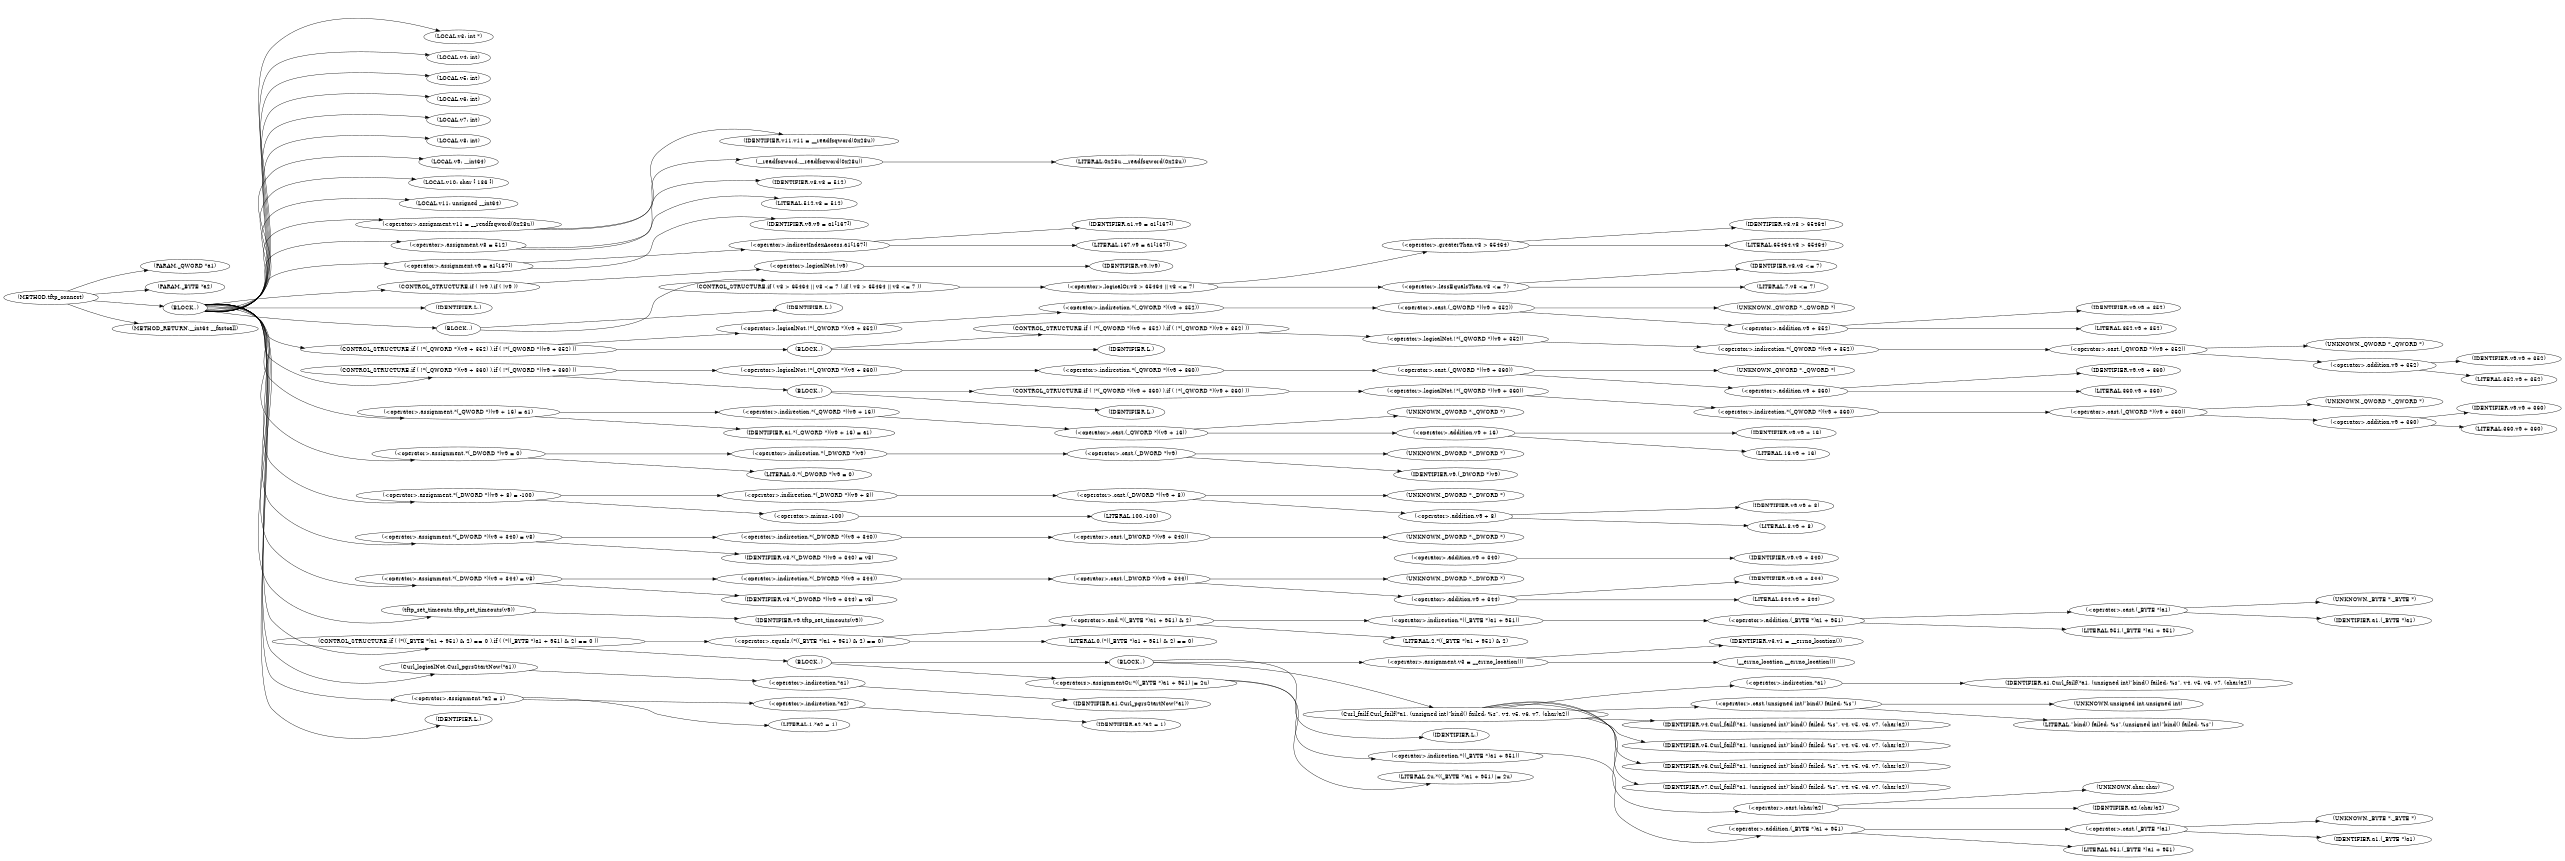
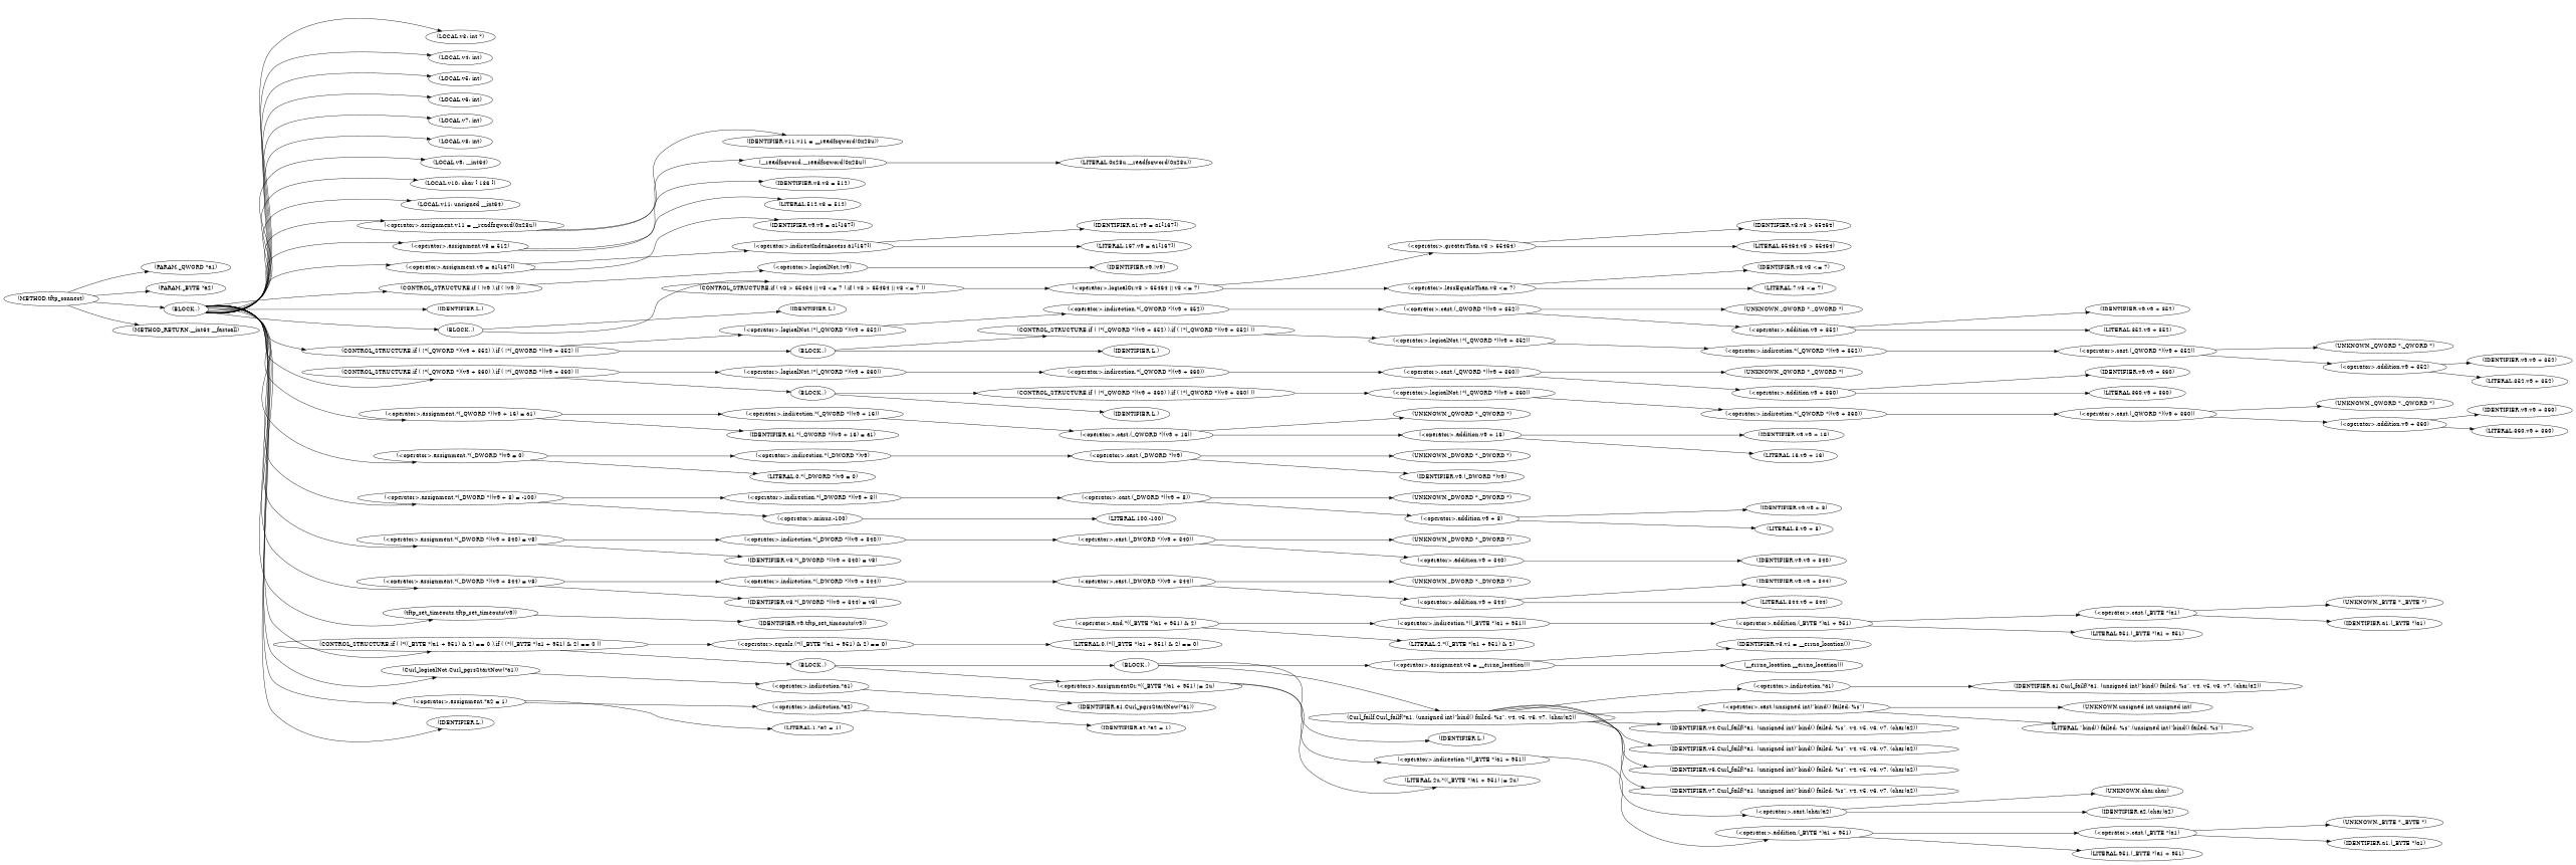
  digraph {
    rankdir=LR
    n1 [label="(METHOD,tftp_connect)"]
    n2 [label="(PARAM,_QWORD *a1)"]
    n3 [label="(PARAM,_BYTE *a2)"]
    n4 [label="(BLOCK,,)"]
    n5 [label="(METHOD_RETURN,__int64 __fastcall)"]
    n6 [label="(LOCAL,v3: int *)"]
    n7 [label="(LOCAL,v4: int)"]
    n8 [label="(LOCAL,v5: int)"]
    n9 [label="(LOCAL,v6: int)"]
    n10 [label="(LOCAL,v7: int)"]
    n11 [label="(LOCAL,v8: int)"]
    n12 [label="(LOCAL,v9: __int64)"]
    n13 [label="(LOCAL,v10: char [ 136 ])"]
    n14 [label="(LOCAL,v11: unsigned __int64)"]
    n15 [label="(<operator>.assignment,v11 = __readfsqword(0x28u))"]
    n16 [label="(<operator>.assignment,v8 = 512)"]
    n17 [label="(<operator>.assignment,v9 = a1[167])"]
    n18 [label="(CONTROL_STRUCTURE,if ( !v9 ),if ( !v9 ))"]
    n19 [label="(IDENTIFIER,L,)"]
    n20 [label="(BLOCK,,)"]
    n21 [label="(CONTROL_STRUCTURE,if ( !*(_QWORD *)(v9 + 352) ),if ( !*(_QWORD *)(v9 + 352) ))"]
    n22 [label="(CONTROL_STRUCTURE,if ( !*(_QWORD *)(v9 + 360) ),if ( !*(_QWORD *)(v9 + 360) ))"]
    n23 [label="(<operator>.assignment,*(_QWORD *)(v9 + 16) = a1)"]
    n24 [label="(<operator>.assignment,*(_DWORD *)v9 = 0)"]
    n25 [label="(<operator>.assignment,*(_DWORD *)(v9 + 8) = -100)"]
    n26 [label="(<operator>.assignment,*(_DWORD *)(v9 + 340) = v8)"]
    n27 [label="(<operator>.assignment,*(_DWORD *)(v9 + 344) = v8)"]
    n28 [label="(tftp_set_timeouts,tftp_set_timeouts(v9))"]
    n29 [label="(CONTROL_STRUCTURE,if ( (*((_BYTE *)a1 + 951) & 2) == 0 ),if ( (*((_BYTE *)a1 + 951) & 2) == 0 ))"]
    n30 [label="(Curl_logicalNot,Curl_pgrsStartNow(*a1))"]
    n31 [label="(<operator>.assignment,*a2 = 1)"]
    n32 [label="(IDENTIFIER,L,)"]
    n33 [label="(IDENTIFIER,v11,v11 = __readfsqword(0x28u))"]
    n34 [label="(__readfsqword,__readfsqword(0x28u))"]
    n35 [label="(IDENTIFIER,v8,v8 = 512)"]
    n36 [label="(LITERAL,512,v8 = 512)"]
    n37 [label="(IDENTIFIER,v9,v9 = a1[167])"]
    n38 [label="(<operator>.indirectIndexAccess,a1[167])"]
    n39 [label="(<operator>.logicalNot,!v9)"]
    n40 [label="(CONTROL_STRUCTURE,if ( v8 > 65464 || v8 <= 7 ),if ( v8 > 65464 || v8 <= 7 ))"]
    n41 [label="(IDENTIFIER,L,)"]
    n42 [label="(<operator>.logicalNot,!*(_QWORD *)(v9 + 352))"]
    n43 [label="(BLOCK,,)"]
    n44 [label="(<operator>.logicalNot,!*(_QWORD *)(v9 + 360))"]
    n45 [label="(BLOCK,,)"]
    n46 [label="(<operator>.indirection,*(_QWORD *)(v9 + 16))"]
    n47 [label="(IDENTIFIER,a1,*(_QWORD *)(v9 + 16) = a1)"]
    n48 [label="(<operator>.indirection,*(_DWORD *)v9)"]
    n49 [label="(LITERAL,0,*(_DWORD *)v9 = 0)"]
    n50 [label="(<operator>.indirection,*(_DWORD *)(v9 + 8))"]
    n51 [label="(<operator>.minus,-100)"]
    n52 [label="(<operator>.indirection,*(_DWORD *)(v9 + 340))"]
    n53 [label="(IDENTIFIER,v8,*(_DWORD *)(v9 + 340) = v8)"]
    n54 [label="(<operator>.indirection,*(_DWORD *)(v9 + 344))"]
    n55 [label="(IDENTIFIER,v8,*(_DWORD *)(v9 + 344) = v8)"]
    n56 [label="(IDENTIFIER,v9,tftp_set_timeouts(v9))"]
    n57 [label="(<operator>.equals,(*((_BYTE *)a1 + 951) & 2) == 0)"]
    n58 [label="(BLOCK,,)"]
    n59 [label="(<operator>.indirection,*a1)"]
    n60 [label="(<operator>.indirection,*a2)"]
    n61 [label="(LITERAL,1,*a2 = 1)"]
    n62 [label="(LITERAL,0x28u,__readfsqword(0x28u))"]
    n63 [label="(IDENTIFIER,a1,v9 = a1[167])"]
    n64 [label="(LITERAL,167,v9 = a1[167])"]
    n65 [label="(IDENTIFIER,v9,!v9)"]
    n66 [label="(<operator>.logicalOr,v8 > 65464 || v8 <= 7)"]
    n67 [label="(<operator>.greaterThan,v8 > 65464)"]
    n68 [label="(<operator>.lessEqualsThan,v8 <= 7)"]
    n69 [label="(IDENTIFIER,v8,v8 > 65464)"]
    n70 [label="(LITERAL,65464,v8 > 65464)"]
    n71 [label="(IDENTIFIER,v8,v8 <= 7)"]
    n72 [label="(LITERAL,7,v8 <= 7)"]
    n73 [label="(<operator>.indirection,*(_QWORD *)(v9 + 352))"]
    n74 [label="(CONTROL_STRUCTURE,if ( !*(_QWORD *)(v9 + 352) ),if ( !*(_QWORD *)(v9 + 352) ))"]
    n75 [label="(IDENTIFIER,L,)"]
    n76 [label="(<operator>.cast,(_QWORD *)(v9 + 352))"]
    n77 [label="(UNKNOWN,_QWORD *,_QWORD *)"]
    n78 [label="(<operator>.addition,v9 + 352)"]
    n79 [label="(IDENTIFIER,v9,v9 + 352)"]
    n80 [label="(LITERAL,352,v9 + 352)"]
    n81 [label="(<operator>.logicalNot,!*(_QWORD *)(v9 + 352))"]
    n82 [label="(<operator>.indirection,*(_QWORD *)(v9 + 352))"]
    n83 [label="(<operator>.cast,(_QWORD *)(v9 + 352))"]
    n84 [label="(UNKNOWN,_QWORD *,_QWORD *)"]
    n85 [label="(<operator>.addition,v9 + 352)"]
    n86 [label="(IDENTIFIER,v9,v9 + 352)"]
    n87 [label="(LITERAL,352,v9 + 352)"]
    n88 [label="(<operator>.indirection,*(_QWORD *)(v9 + 360))"]
    n89 [label="(CONTROL_STRUCTURE,if ( !*(_QWORD *)(v9 + 360) ),if ( !*(_QWORD *)(v9 + 360) ))"]
    n90 [label="(IDENTIFIER,L,)"]
    n91 [label="(<operator>.cast,(_QWORD *)(v9 + 360))"]
    n92 [label="(UNKNOWN,_QWORD *,_QWORD *)"]
    n93 [label="(<operator>.addition,v9 + 360)"]
    n94 [label="(IDENTIFIER,v9,v9 + 360)"]
    n95 [label="(LITERAL,360,v9 + 360)"]
    n96 [label="(<operator>.logicalNot,!*(_QWORD *)(v9 + 360))"]
    n97 [label="(<operator>.indirection,*(_QWORD *)(v9 + 360))"]
    n98 [label="(<operator>.cast,(_QWORD *)(v9 + 360))"]
    n99 [label="(UNKNOWN,_QWORD *,_QWORD *)"]
    n100 [label="(<operator>.addition,v9 + 360)"]
    n101 [label="(IDENTIFIER,v9,v9 + 360)"]
    n102 [label="(LITERAL,360,v9 + 360)"]
    n103 [label="(<operator>.cast,(_QWORD *)(v9 + 16))"]
    n104 [label="(UNKNOWN,_QWORD *,_QWORD *)"]
    n105 [label="(<operator>.addition,v9 + 16)"]
    n106 [label="(IDENTIFIER,v9,v9 + 16)"]
    n107 [label="(LITERAL,16,v9 + 16)"]
    n108 [label="(<operator>.cast,(_DWORD *)v9)"]
    n109 [label="(UNKNOWN,_DWORD *,_DWORD *)"]
    n110 [label="(IDENTIFIER,v9,(_DWORD *)v9)"]
    n111 [label="(<operator>.cast,(_DWORD *)(v9 + 8))"]
    n112 [label="(LITERAL,100,-100)"]
    n113 [label="(UNKNOWN,_DWORD *,_DWORD *)"]
    n114 [label="(<operator>.addition,v9 + 8)"]
    n115 [label="(IDENTIFIER,v9,v9 + 8)"]
    n116 [label="(LITERAL,8,v9 + 8)"]
    n117 [label="(<operator>.cast,(_DWORD *)(v9 + 340))"]
    n118 [label="(UNKNOWN,_DWORD *,_DWORD *)"]
    n119 [label="(<operator>.addition,v9 + 340)"]
    n120 [label="(IDENTIFIER,v9,v9 + 340)"]
    n121 [label="(<operator>.cast,(_DWORD *)(v9 + 344))"]
    n122 [label="(UNKNOWN,_DWORD *,_DWORD *)"]
    n123 [label="(<operator>.addition,v9 + 344)"]
    n124 [label="(IDENTIFIER,v9,v9 + 344)"]
    n125 [label="(LITERAL,344,v9 + 344)"]
    n126 [label="(<operator>.and,*((_BYTE *)a1 + 951) & 2)"]
    n127 [label="(LITERAL,0,(*((_BYTE *)a1 + 951) & 2) == 0)"]
    n128 [label="(BLOCK,,)"]
    n129 [label="(<operators>.assignmentOr,*((_BYTE *)a1 + 951) |= 2u)"]
    n130 [label="(<operator>.indirection,*((_BYTE *)a1 + 951))"]
    n131 [label="(LITERAL,2,*((_BYTE *)a1 + 951) & 2)"]
    n132 [label="(<operator>.addition,(_BYTE *)a1 + 951)"]
    n133 [label="(<operator>.cast,(_BYTE *)a1)"]
    n134 [label="(LITERAL,951,(_BYTE *)a1 + 951)"]
    n135 [label="(UNKNOWN,_BYTE *,_BYTE *)"]
    n136 [label="(IDENTIFIER,a1,(_BYTE *)a1)"]
    n137 [label="(<operator>.assignment,v3 = __errno_location())"]
    n138 [label="(Curl_failf,Curl_failf(*a1, (unsigned int)\"bind() failed; %s\", v4, v5, v6, v7, (char)a2))"]
    n139 [label="(IDENTIFIER,L,)"]
    n140 [label="(<operator>.indirection,*((_BYTE *)a1 + 951))"]
    n141 [label="(LITERAL,2u,*((_BYTE *)a1 + 951) |= 2u)"]
    n142 [label="(IDENTIFIER,v3,v1 = __errno_location())"]
    n143 [label="(__errno_location,__errno_location())"]
    n144 [label="(<operator>.indirection,*a1)"]
    n145 [label="(<operator>.cast,(unsigned int)\"bind() failed; %s\")"]
    n146 [label="(IDENTIFIER,v4,Curl_failf(*a1, (unsigned int)\"bind() failed; %s\", v4, v5, v6, v7, (char)a2))"]
    n147 [label="(IDENTIFIER,v5,Curl_failf(*a1, (unsigned int)\"bind() failed; %s\", v4, v5, v6, v7, (char)a2))"]
    n148 [label="(IDENTIFIER,v6,Curl_failf(*a1, (unsigned int)\"bind() failed; %s\", v4, v5, v6, v7, (char)a2))"]
    n149 [label="(IDENTIFIER,v7,Curl_failf(*a1, (unsigned int)\"bind() failed; %s\", v4, v5, v6, v7, (char)a2))"]
    n150 [label="(<operator>.cast,(char)a2)"]
    n151 [label="(IDENTIFIER,a1,Curl_failf(*a1, (unsigned int)\"bind() failed; %s\", v4, v5, v6, v7, (char)a2))"]
    n152 [label="(UNKNOWN,unsigned int,unsigned int)"]
    n153 [label="(LITERAL,\"bind() failed; %s\",(unsigned int)\"bind() failed; %s\")"]
    n154 [label="(UNKNOWN,char,char)"]
    n155 [label="(IDENTIFIER,a2,(char)a2)"]
    n156 [label="(<operator>.addition,(_BYTE *)a1 + 951)"]
    n157 [label="(<operator>.cast,(_BYTE *)a1)"]
    n158 [label="(LITERAL,951,(_BYTE *)a1 + 951)"]
    n159 [label="(UNKNOWN,_BYTE *,_BYTE *)"]
    n160 [label="(IDENTIFIER,a1,(_BYTE *)a1)"]
    n161 [label="(IDENTIFIER,a1,Curl_pgrsStartNow(*a1))"]
    n162 [label="(IDENTIFIER,a2,*a2 = 1)"]
    n1 -> n2
    n1 -> n3
    n1 -> n4
    n1 -> n5
    n4 -> n6
    n4 -> n7
    n4 -> n8
    n4 -> n9
    n4 -> n10
    n4 -> n11
    n4 -> n12
    n4 -> n13
    n4 -> n14
    n4 -> n15
    n4 -> n16
    n4 -> n17
    n4 -> n18
    n4 -> n19
    n4 -> n20
    n4 -> n21
    n4 -> n22
    n4 -> n23
    n4 -> n24
    n4 -> n25
    n4 -> n26
    n4 -> n27
    n4 -> n28
    n4 -> n29
    n4 -> n30
    n4 -> n31
    n4 -> n32
    n15 -> n33
    n15 -> n34
    n16 -> n35
    n16 -> n36
    n17 -> n37
    n17 -> n38
    n18 -> n39
    n20 -> n40
    n20 -> n41
    n21 -> n42
    n21 -> n43
    n22 -> n44
    n22 -> n45
    n23 -> n46
    n23 -> n47
    n24 -> n48
    n24 -> n49
    n25 -> n50
    n25 -> n51
    n26 -> n52
    n26 -> n53
    n27 -> n54
    n27 -> n55
    n28 -> n56
    n29 -> n57
    n29 -> n58
    n30 -> n59
    n31 -> n60
    n31 -> n61
    n34 -> n62
    n38 -> n63
    n38 -> n64
    n39 -> n65
    n40 -> n66
    n42 -> n73
    n43 -> n74
    n43 -> n75
    n44 -> n88
    n45 -> n89
    n45 -> n90
    n46 -> n103
    n48 -> n108
    n50 -> n111
    n51 -> n112
    n52 -> n117
    n54 -> n121
-   n57 -> n126
    n57 -> n127
    n58 -> n128
    n58 -> n129
    n59 -> n161
    n60 -> n162
    n66 -> n67
    n66 -> n68
    n67 -> n69
    n67 -> n70
    n68 -> n71
    n68 -> n72
    n73 -> n76
    n74 -> n81
    n76 -> n77
    n76 -> n78
    n78 -> n79
    n78 -> n80
    n81 -> n82
    n82 -> n83
    n83 -> n84
    n83 -> n85
    n85 -> n86
    n85 -> n87
    n88 -> n91
    n89 -> n96
    n91 -> n92
    n91 -> n93
    n93 -> n94
    n93 -> n95
    n96 -> n97
    n97 -> n98
    n98 -> n99
    n98 -> n100
    n100 -> n101
    n100 -> n102
    n103 -> n104
    n103 -> n105
    n105 -> n106
    n105 -> n107
    n108 -> n109
    n108 -> n110
    n111 -> n113
    n111 -> n114
    n114 -> n115
    n114 -> n116
    n117 -> n118
+   n117 -> n119
    n119 -> n120
    n121 -> n122
    n121 -> n123
    n123 -> n124
    n123 -> n125
    n126 -> n130
    n126 -> n131
    n128 -> n137
    n128 -> n138
    n128 -> n139
    n129 -> n140
    n129 -> n141
    n130 -> n132
    n132 -> n133
    n132 -> n134
    n133 -> n135
    n133 -> n136
    n137 -> n142
    n137 -> n143
    n138 -> n144
    n138 -> n145
    n138 -> n146
    n138 -> n147
    n138 -> n148
    n138 -> n149
    n138 -> n150
    n140 -> n156
    n144 -> n151
    n145 -> n152
    n145 -> n153
    n150 -> n154
    n150 -> n155
    n156 -> n157
    n156 -> n158
    n157 -> n159
    n157 -> n160
  }
